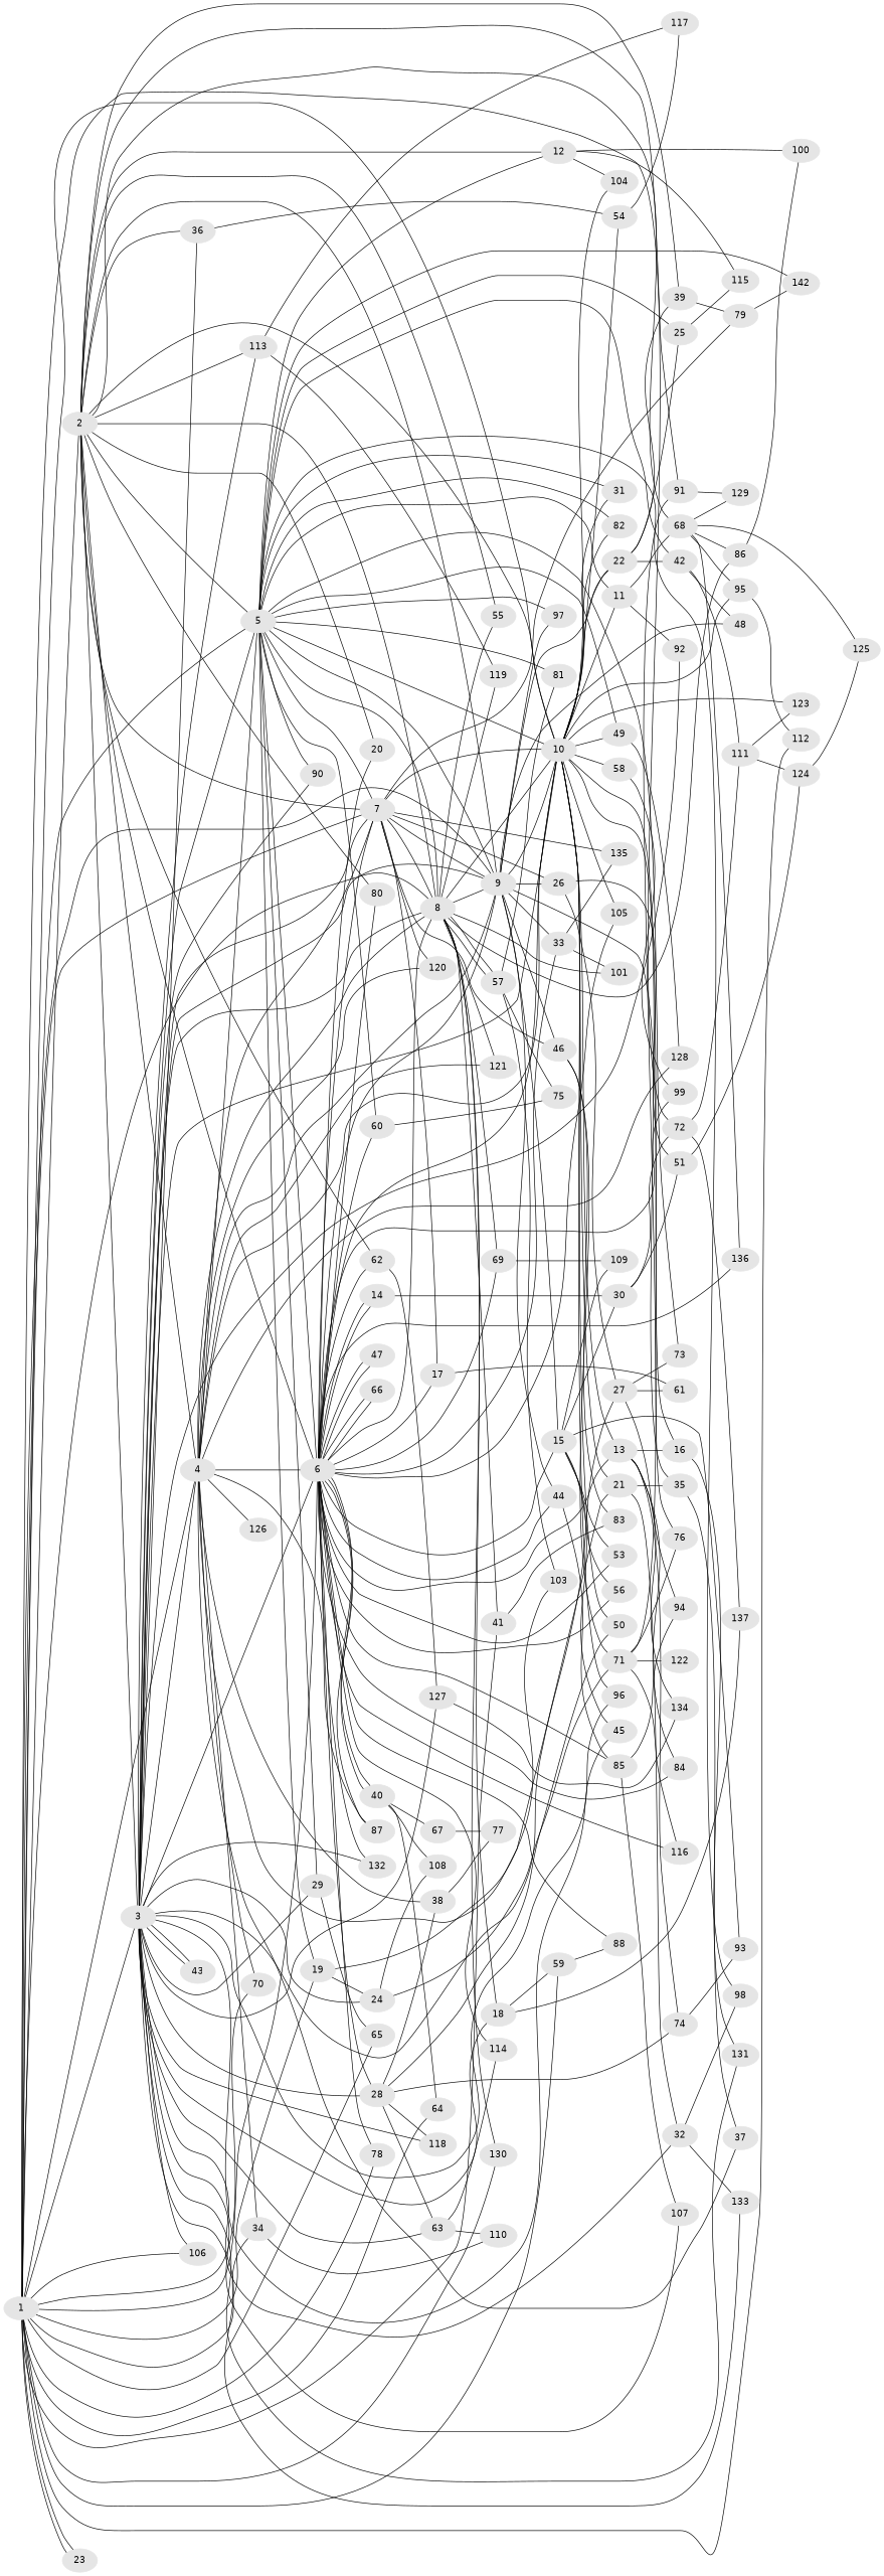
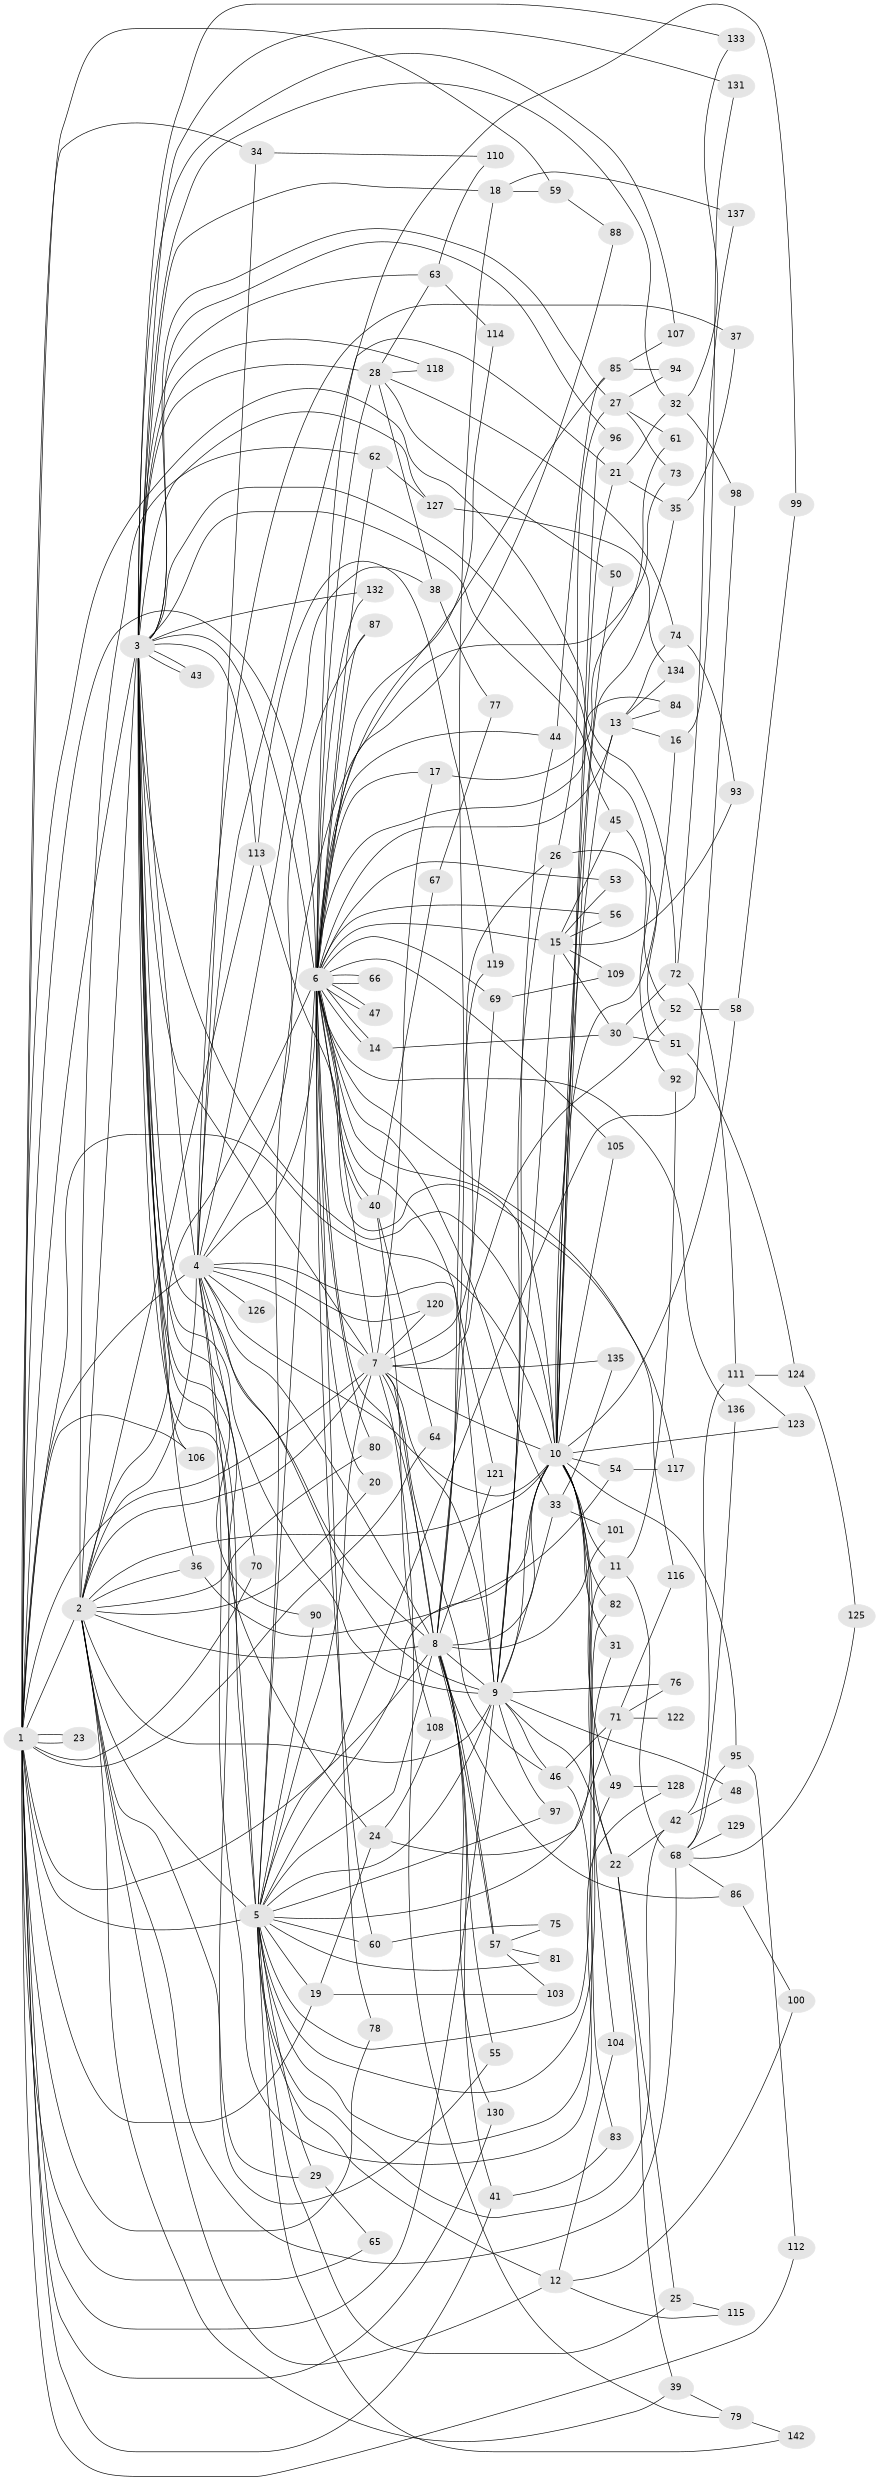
  graph {
    fontname="DejaVu Sans"
    rankdir=LR
    node [color=gray90 fontname="DejaVu Sans" style=filled]
    edge [fontname="DejaVu Sans"]
    1
    2
    3
    4
    5
    6
    7
    8
    9
    10
    19
    23
    34
    41
    59
    64
    65
    70
    72
    78
    106
    112
    130
    12
    20
    36
    39
    55
    62
    68
    80
-   91
    113
    18
    24
    27
    28
    29
    32
    43
    45
    63
    90
    92
    96
    107
    118
    127
    131
    132
    133
    21
    37
    38
    87
    120
    121
    126
    128
    11
    25
    31
    42
    49
    60
    73
    81
    82
    97
    98
    n71 [label=142]
    13
    14
    15
    17
    33
    40
    44
    47
    53
    56
    66
    69
    84
    85
    88
    99
    105
    114
    116
    136
    26
    46
+   52
    79
    135
    57
    86
    101
    119
    22
    48
    76
    16
    35
    50
    54
    58
    95
    104
    123
    103
    110
    83
    137
    111
    100
    115
    125
    129
    117
    71
    108
    61
    94
    74
    134
    77
    75
    30
    93
    109
    67
    51
    122
    124
    1 -- 2
    1 -- 3
    1 -- 4
    1 -- 5
    1 -- 6
    1 -- 7
    1 -- 8
    1 -- 9
    1 -- 10
    1 -- 19
    1 -- 23
    1 -- 23
    1 -- 34
    1 -- 41
    1 -- 59
    1 -- 64
    1 -- 65
    1 -- 70
    1 -- 72
    1 -- 78
    1 -- 106
    1 -- 112
    1 -- 130
    2 -- 3
    2 -- 4
    2 -- 5
    2 -- 6
    2 -- 7
    2 -- 8
    2 -- 9
    2 -- 10
    2 -- 12
    2 -- 20
    2 -- 36
    2 -- 39
    2 -- 55
    2 -- 62
    2 -- 68
    2 -- 80
-   2 -- 91
    2 -- 113
    3 -- 4
    3 -- 5
    3 -- 6
    3 -- 7
    3 -- 8
    3 -- 9
    3 -- 10
    3 -- 106
    3 -- 36
    3 -- 113
    3 -- 18
    3 -- 24
    3 -- 27
    3 -- 28
    3 -- 29
    3 -- 32
    3 -- 43
    3 -- 43
    3 -- 45
    3 -- 63
    3 -- 90
    3 -- 92
    3 -- 96
    3 -- 107
    3 -- 118
    3 -- 127
    3 -- 131
    3 -- 132
    3 -- 133
    4 -- 5
    4 -- 6
    4 -- 7
    4 -- 8
    4 -- 9
    4 -- 10
    4 -- 34
    4 -- 70
    4 -- 21
    4 -- 37
    4 -- 38
    4 -- 87
    4 -- 120
    4 -- 121
    4 -- 126
    4 -- 128
    5 -- 6
    5 -- 7
    5 -- 8
    5 -- 9
    5 -- 10
    5 -- 19
    5 -- 12
    5 -- 29
    5 -- 90
    5 -- 11
    5 -- 25
    5 -- 31
    5 -- 42
    5 -- 49
    5 -- 60
    5 -- 73
    5 -- 81
    5 -- 82
    5 -- 97
    5 -- 98
    5 -- n71
    6 -- 7
    6 -- 8
    6 -- 9
    6 -- 10
    6 -- 78
    6 -- 20
    6 -- 62
    6 -- 80
    6 -- 28
    6 -- 132
    6 -- 87
    6 -- 60
    6 -- 13
    6 -- 14
    6 -- 14
    6 -- 15
    6 -- 17
    6 -- 33
    6 -- 40
    6 -- 40
    6 -- 44
    6 -- 47
    6 -- 47
    6 -- 53
    6 -- 56
    6 -- 66
    6 -- 66
    6 -- 69
    6 -- 84
    6 -- 85
    6 -- 88
    6 -- 99
    6 -- 105
    6 -- 114
    6 -- 116
    6 -- 136
    7 -- 8
    7 -- 9
    7 -- 10
    7 -- 120
    7 -- 17
    7 -- 26
    7 -- 46
+   7 -- 52
    7 -- 79
    7 -- 135
    8 -- 9
    8 -- 10
    8 -- 41
    8 -- 130
    8 -- 55
    8 -- 18
    8 -- 121
    8 -- 69
    8 -- 57
    8 -- 57
    8 -- 86
    8 -- 101
    8 -- 119
    9 -- 10
    9 -- 97
    9 -- 15
    9 -- 33
    9 -- 44
    9 -- 26
    9 -- 46
    9 -- 22
    9 -- 48
    9 -- 76
    10 -- 96
    10 -- 21
    10 -- 11
    10 -- 31
    10 -- 49
    10 -- 82
    10 -- 13
    10 -- 105
    10 -- 22
    10 -- 16
    10 -- 35
    10 -- 50
    10 -- 54
    10 -- 58
    10 -- 95
    10 -- 104
    10 -- 123
    19 -- 24
    19 -- 103
    34 -- 110
    41 -- 83
    59 -- 88
    72 -- 137
    72 -- 111
    12 -- 104
    12 -- 100
    12 -- 115
    36 -- 54
    39 -- 79
    62 -- 127
    68 -- 136
    68 -- 86
    68 -- 95
    68 -- 125
    68 -- 129
-   91 -- 129
    113 -- 119
    113 -- 117
    18 -- 59
    18 -- 137
    24 -- 71
    24 -- 108
    27 -- 73
    27 -- 61
    27 -- 94
    28 -- 63
    28 -- 118
    28 -- 38
    28 -- 50
    28 -- 74
    29 -- 65
    32 -- 133
    32 -- 98
+   45 -- 52
    63 -- 114
    63 -- 110
    127 -- 134
    21 -- 32
    21 -- 35
    38 -- 77
    11 -- 68
    11 -- 92
    25 -- 115
    42 -- 48
    42 -- 111
    49 -- 128
    60 -- 75
    13 -- 84
    13 -- 16
    13 -- 74
    13 -- 134
    14 -- 30
    15 -- 45
    15 -- 53
    15 -- 56
    15 -- 30
    15 -- 93
    15 -- 109
    17 -- 61
    33 -- 135
    33 -- 101
    40 -- 64
    40 -- 108
    40 -- 67
    44 -- 85
    69 -- 109
    85 -- 107
    85 -- 94
    26 -- 27
    26 -- 51
    46 -- 83
    46 -- 71
+   52 -- 58
    79 -- n71
    57 -- 81
    57 -- 103
    57 -- 75
    86 -- 100
    22 -- 39
    22 -- 25
    22 -- 42
    16 -- 131
    35 -- 37
    54 -- 117
    58 -- 99
    95 -- 112
    111 -- 123
    111 -- 124
-   71 -- 91
    71 -- 116
    71 -- 76
    71 -- 122
    74 -- 93
    30 -- 72
    30 -- 51
    67 -- 77
    51 -- 124
    124 -- 125
  }
